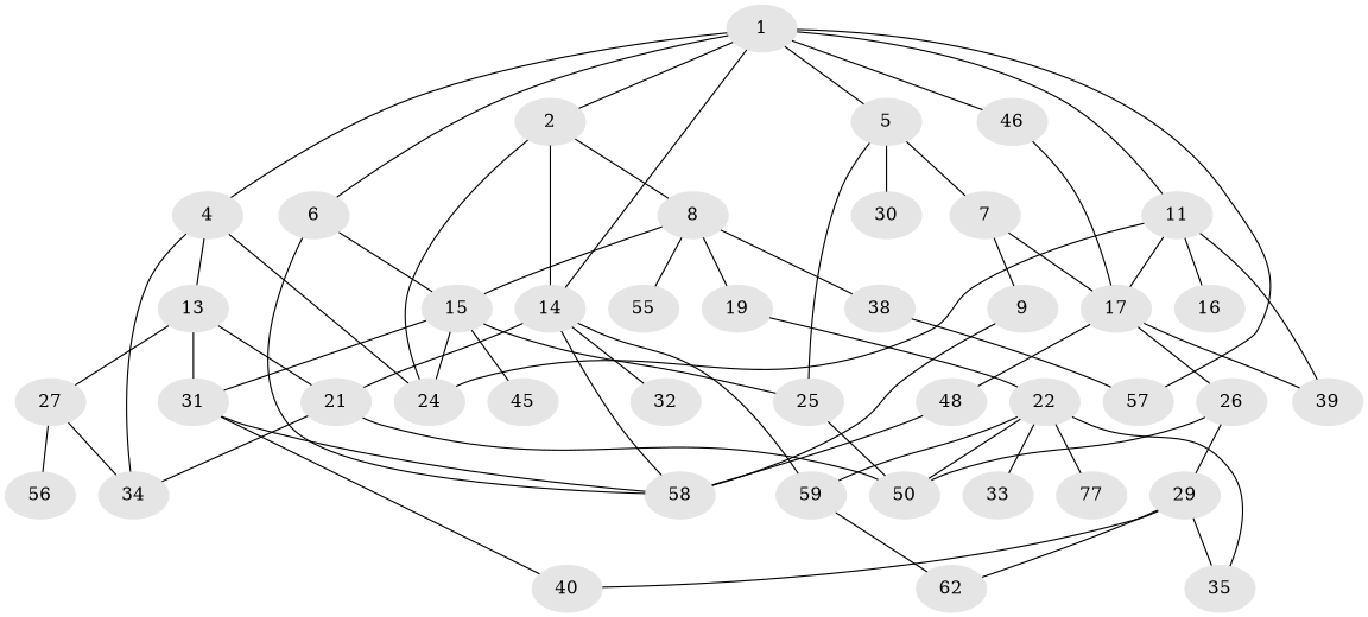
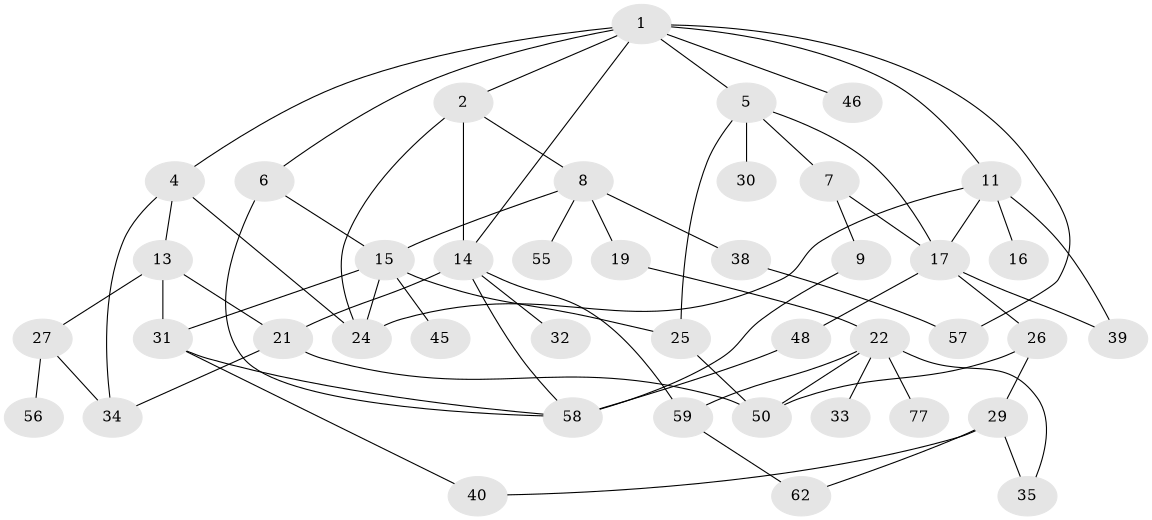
  graph {
    node [color=gray90 style=filled]
    1 [super="+3"]
    2 [super="+23"]
    4 [super="+20"]
    5 [super="+12"]
    6
    11 [super="+61"]
    14 [super="+18"]
    46
    57
    8 [super="+54"]
    24
    13
    34
    7
    17 [super="+44"]
    25
    30 [super="+49"]
    15 [super="+41"]
    58 [super="+60"]
    16
    39 [super="+40"]
    21 [super="+37"]
    32
    59 [super="+63"]
    19
    38 [super="+51"]
    55
    27 [super="+28"]
    31 [super="+43"]
    9 [super="+10"]
    26
    48
    50 [super="+53"]
    45
    22 [super="+36"]
    56
    n37 [label=40]
    62
    29 [super="+52"]
    33
    35
    n42 [label=77]
    1 -- 2
    1 -- 4
    1 -- 5
    1 -- 6
    1 -- 11
    1 -- 14
    1 -- 46
    1 -- 57
    2 -- 14
    2 -- 8
    2 -- 24
    4 -- 24
    4 -- 13
    4 -- 34
    5 -- 7
-   46 -- 17
+   5 -- 17
    5 -- 25
    5 -- 30
    6 -- 15
    6 -- 58
    11 -- 24
    11 -- 17
    11 -- 16
    11 -- 39
    14 -- 58
    14 -- 21
    14 -- 32
    14 -- 59
    8 -- 15
    8 -- 19
    8 -- 38
    8 -- 55
    13 -- 21
    13 -- 27 [weight=2]
    13 -- 31
    7 -- 17
    7 -- 9
    17 -- 39
    17 -- 26
    17 -- 48
    25 -- 50
    15 -- 24
    15 -- 25
    15 -- 31
    15 -- 45
    21 -- 34
    21 -- 50
    59 -- 62
    19 -- 22
    38 -- 57
    27 -- 34
    27 -- 56
    31 -- 58
    31 -- n37
    9 -- 58
    26 -- 50
    26 -- 29
    48 -- 58 [weight=2]
    22 -- 59
    22 -- 50 [weight=2]
    22 -- 33
    22 -- 35
    22 -- n42
    29 -- n37
    29 -- 62
    29 -- 35
  }
